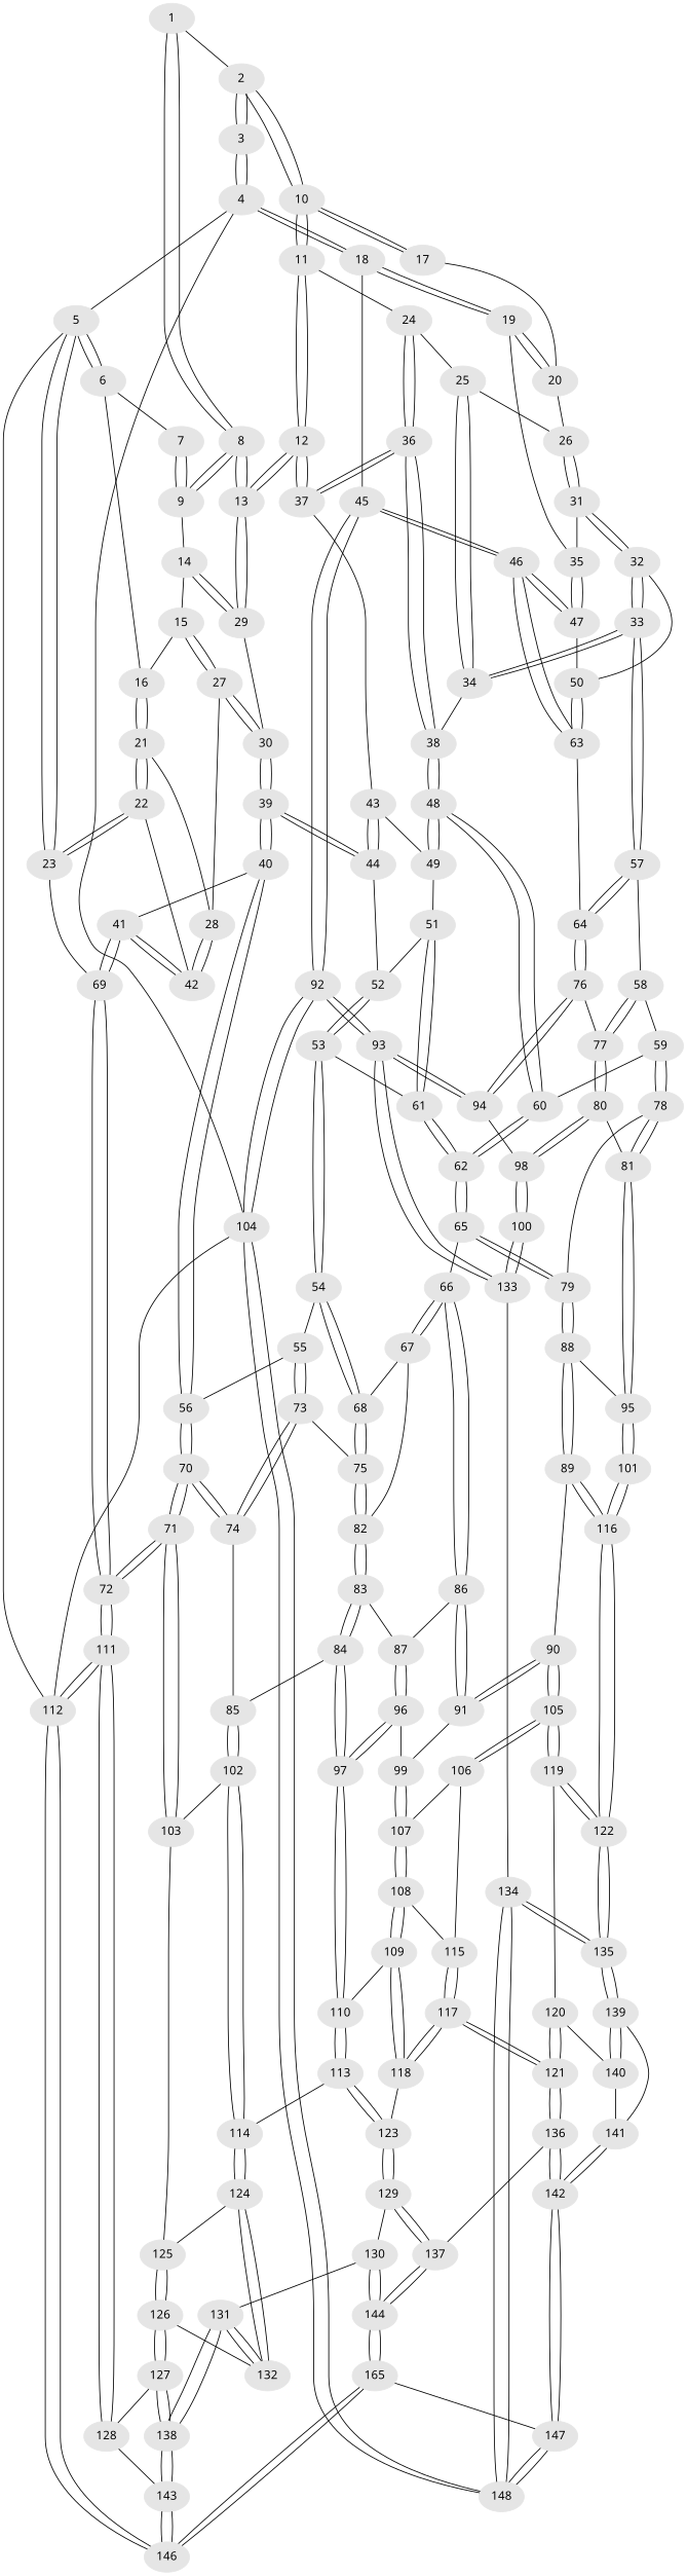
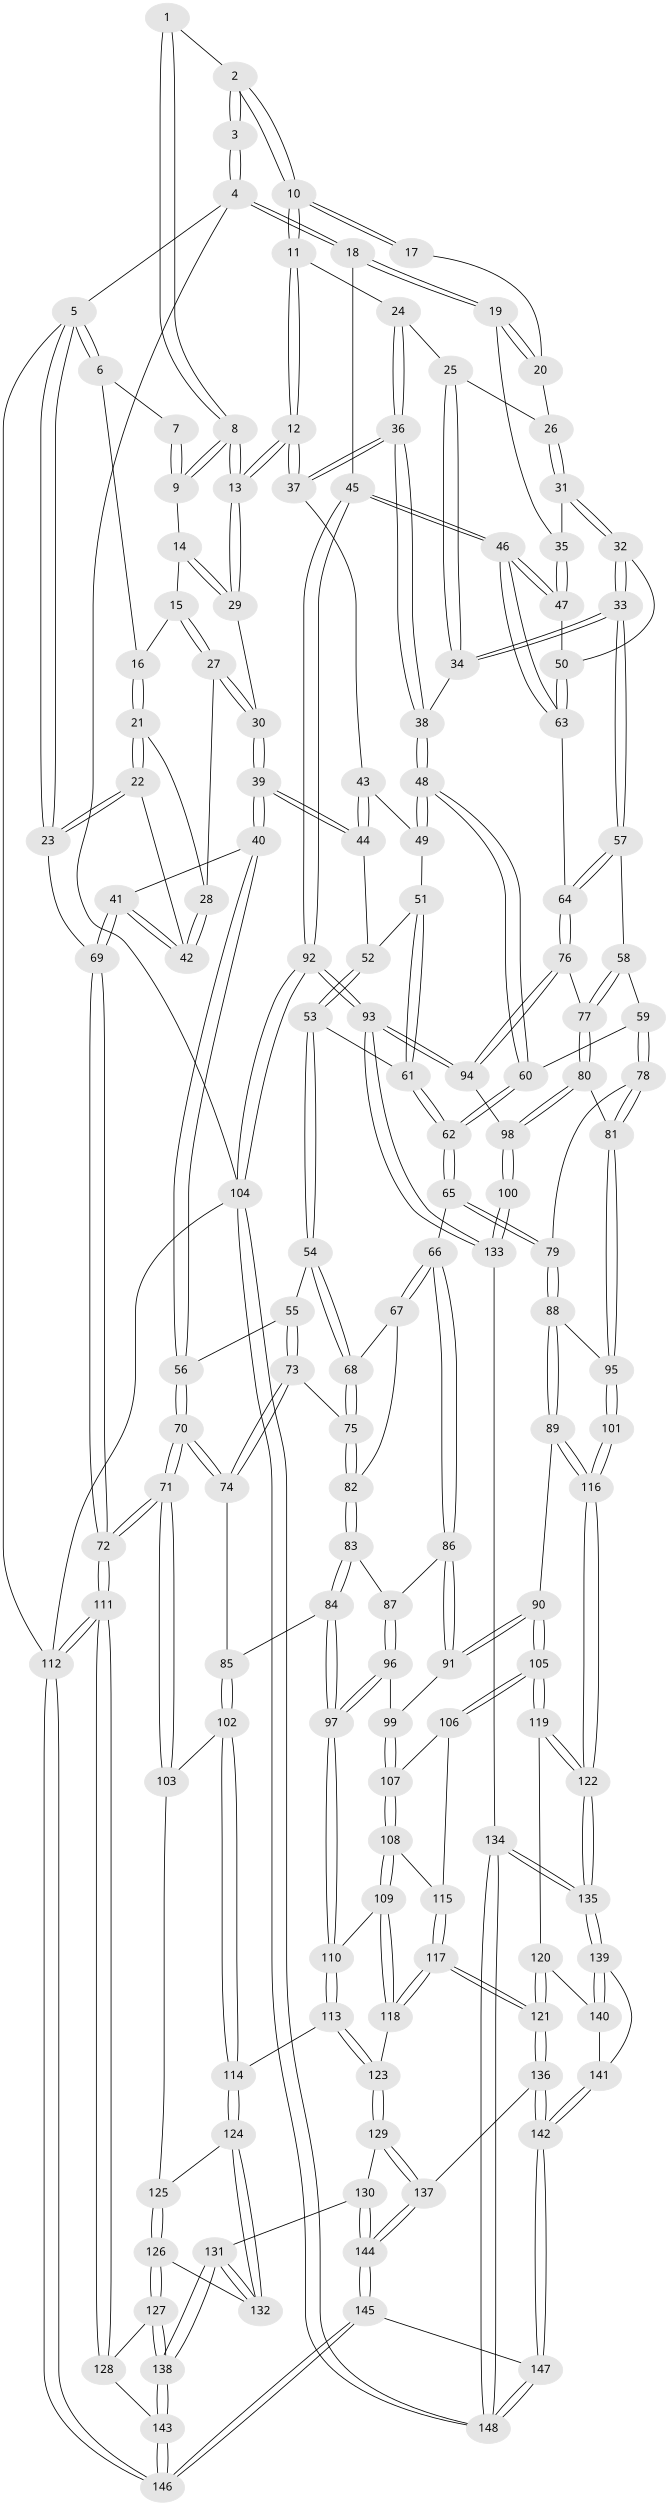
  graph {
    fontname="Noto Sans"
    node [color=gray90 fontname="Noto Sans" style=filled]
    edge [fontname="Noto Sans"]
    1
    2
    8
    3
    10
    9
    13
    4
    11
    17
    5
    18
    104
    6
    23
    112
    19
    45
    148
    7
    16
    69
    146
    21
    14
    29
    15
    12
    24
    20
    37
    25
    36
    43
    30
    27
    28
    22
    26
    35
    46
    92
    47
    31
    42
    72
    34
    38
    32
    39
    40
    44
    33
    50
    57
    63
    58
    64
    48
    49
    60
    41
    56
    52
    70
    51
    53
    93
    62
    61
    54
    55
    68
    73
    75
    74
    71
    59
    77
    76
    78
    80
    79
    81
    65
    66
    94
    67
    86
    88
    82
    87
    91
    83
    111
    103
    85
    125
    128
    102
    98
    95
    89
    100
    101
    84
    97
    96
    110
    114
    99
    90
    116
    105
    122
    106
    119
    107
    133
    134
    113
    108
    124
    126
    115
    120
    117
    109
    118
    123
    143
    129
    132
    121
    135
    136
    140
    141
    137
    142
    139
    130
    127
    138
    131
    144
-   145 [label=165]
+   145
    147
    1 -- 2
    1 -- 8
    1 -- 8
    2 -- 3
    2 -- 3
    2 -- 10
    2 -- 10
    8 -- 9
    8 -- 9
    8 -- 13
    8 -- 13
    3 -- 4
    3 -- 4
    10 -- 11
    10 -- 11
    10 -- 17
    10 -- 17
    9 -- 14
    13 -- 29
    13 -- 29
    4 -- 5
    4 -- 18
    4 -- 18
    4 -- 104
    11 -- 12
    11 -- 12
    11 -- 24
    17 -- 20
    5 -- 6
    5 -- 6
    5 -- 23
    5 -- 23
    5 -- 112
    18 -- 19
    18 -- 19
    18 -- 45
    104 -- 112
    104 -- 148
    104 -- 148
    6 -- 7
    6 -- 16
    23 -- 69
    112 -- 146
    112 -- 146
    19 -- 20
    19 -- 20
    19 -- 35
    45 -- 46
    45 -- 46
    45 -- 92
    45 -- 92
    7 -- 9
    7 -- 9
    16 -- 21
    16 -- 21
    69 -- 72
    69 -- 72
    21 -- 28
    21 -- 22
    21 -- 22
    14 -- 29
    14 -- 29
    14 -- 15
    29 -- 30
    15 -- 16
    15 -- 27
    15 -- 27
    12 -- 13
    12 -- 13
    12 -- 37
    12 -- 37
    24 -- 25
    24 -- 36
    24 -- 36
    20 -- 26
    37 -- 43
    25 -- 26
    25 -- 34
    25 -- 34
    36 -- 37
    36 -- 37
    36 -- 38
    36 -- 38
    43 -- 44
    43 -- 44
    43 -- 49
    30 -- 39
    30 -- 39
    27 -- 30
    27 -- 30
    27 -- 28
    28 -- 42
    28 -- 42
    22 -- 23
    22 -- 23
    22 -- 42
    26 -- 31
    26 -- 31
    35 -- 47
    35 -- 47
    46 -- 47
    46 -- 47
    46 -- 63
    46 -- 63
    92 -- 104
    92 -- 104
    92 -- 93
    92 -- 93
    47 -- 50
    31 -- 35
    31 -- 32
    31 -- 32
    72 -- 111
    72 -- 111
    34 -- 38
    38 -- 48
    38 -- 48
    32 -- 33
    32 -- 33
    32 -- 50
    39 -- 40
    39 -- 40
    39 -- 44
    39 -- 44
    40 -- 41
    40 -- 56
    40 -- 56
    44 -- 52
    33 -- 34
    33 -- 34
    33 -- 57
    33 -- 57
    50 -- 63
    50 -- 63
    57 -- 58
    57 -- 64
    57 -- 64
    63 -- 64
    58 -- 59
    58 -- 77
    58 -- 77
    64 -- 76
    64 -- 76
    48 -- 49
    48 -- 49
    48 -- 60
    48 -- 60
    49 -- 51
    60 -- 62
    60 -- 62
    41 -- 69
    41 -- 69
    41 -- 42
    41 -- 42
    56 -- 70
    56 -- 70
    52 -- 53
    52 -- 53
    70 -- 74
    70 -- 74
    70 -- 71
    70 -- 71
    51 -- 52
    51 -- 61
    51 -- 61
    53 -- 61
    53 -- 54
    53 -- 54
    93 -- 94
    93 -- 94
    93 -- 133
    93 -- 133
    62 -- 65
    62 -- 65
    61 -- 62
    61 -- 62
    54 -- 55
    54 -- 68
    54 -- 68
    55 -- 56
    55 -- 73
    55 -- 73
    68 -- 75
    68 -- 75
    73 -- 75
    73 -- 74
    73 -- 74
    75 -- 82
    75 -- 82
    74 -- 85
    71 -- 72
    71 -- 72
    71 -- 103
    71 -- 103
    59 -- 60
    59 -- 78
    59 -- 78
    77 -- 80
    77 -- 80
    76 -- 77
    76 -- 94
    76 -- 94
    78 -- 79
    78 -- 81
    78 -- 81
    80 -- 81
    80 -- 98
    80 -- 98
    79 -- 88
    79 -- 88
    81 -- 95
    81 -- 95
    65 -- 79
    65 -- 79
    65 -- 66
    66 -- 67
    66 -- 67
    66 -- 86
    66 -- 86
    94 -- 98
    67 -- 68
    67 -- 82
    86 -- 87
    86 -- 91
    86 -- 91
    88 -- 95
    88 -- 89
    88 -- 89
    82 -- 83
    82 -- 83
    87 -- 96
    87 -- 96
    91 -- 99
    83 -- 87
    83 -- 84
    83 -- 84
    111 -- 112
    111 -- 112
    111 -- 128
    111 -- 128
    103 -- 125
    85 -- 102
    85 -- 102
    125 -- 126
    125 -- 126
    128 -- 143
    102 -- 103
    102 -- 114
    102 -- 114
    98 -- 100
    98 -- 100
    95 -- 101
    95 -- 101
    89 -- 90
    89 -- 116
    89 -- 116
    100 -- 133
    100 -- 133
    101 -- 116
    101 -- 116
    84 -- 85
    84 -- 97
    84 -- 97
    97 -- 110
    97 -- 110
    96 -- 97
    96 -- 97
    96 -- 99
    110 -- 113
    110 -- 113
    114 -- 124
    114 -- 124
    99 -- 107
    99 -- 107
    90 -- 91
    90 -- 91
    90 -- 105
    90 -- 105
    116 -- 122
    116 -- 122
    105 -- 106
    105 -- 106
    105 -- 119
    105 -- 119
    122 -- 135
    122 -- 135
    106 -- 107
    106 -- 115
    119 -- 122
    119 -- 122
    119 -- 120
    107 -- 108
    107 -- 108
    133 -- 134
    134 -- 148
    134 -- 148
    134 -- 135
    134 -- 135
    113 -- 114
    113 -- 123
    113 -- 123
    108 -- 115
    108 -- 109
    108 -- 109
    124 -- 125
    124 -- 132
    124 -- 132
    126 -- 132
    126 -- 127
    126 -- 127
    115 -- 117
    115 -- 117
    120 -- 121
    120 -- 121
    120 -- 140
    117 -- 118
    117 -- 118
    117 -- 121
    117 -- 121
    109 -- 110
    109 -- 118
    109 -- 118
    118 -- 123
    123 -- 129
    123 -- 129
    143 -- 146
    143 -- 146
    129 -- 137
    129 -- 137
    129 -- 130
    121 -- 136
    121 -- 136
    135 -- 139
    135 -- 139
    136 -- 137
    136 -- 142
    136 -- 142
    140 -- 141
    141 -- 142
    141 -- 142
    137 -- 144
    137 -- 144
    142 -- 147
    142 -- 147
    139 -- 140
    139 -- 140
    139 -- 141
    130 -- 131
    130 -- 144
    130 -- 144
    127 -- 128
    127 -- 138
    127 -- 138
    138 -- 143
    138 -- 143
    131 -- 132
    131 -- 132
    131 -- 138
    131 -- 138
    144 -- 145
    144 -- 145
    145 -- 146
    145 -- 146
    145 -- 147
    147 -- 148
    147 -- 148
  }
